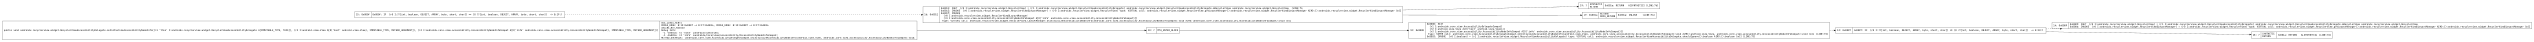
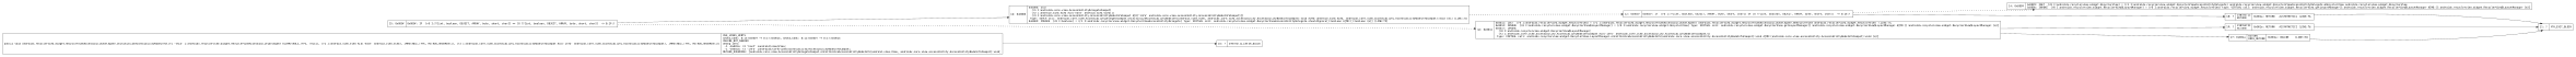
  digraph {
    fontname="JetBrains Mono"
    rankdir=LR
    node [fontname="JetBrains Mono" shape=record]
    edge [fontname="JetBrains Mono"]
-   n1 [label="{10\:\ ?|MTH_ENTER_BLOCK\l}"]
+   n1 [label="{10\:\ ?|SYNTHETIC_ENTER_BLOCK\l}"]
    n2 [label="{12\:\ 0x0000|0x0000: EXIT  \l  (r1 I:androidx.core.view.AccessibilityDelegateCompat)\l  (r2 I:android.view.View A[D('host' android.view.View)])\l  (r3 I:androidx.core.view.accessibility.AccessibilityNodeInfoCompat A[D('info' androidx.core.view.accessibility.AccessibilityNodeInfoCompat)])\l type: SUPER call: androidx.core.view.AccessibilityDelegateCompat.onInitializeAccessibilityNodeInfo(android.view.View, androidx.core.view.accessibility.AccessibilityNodeInfoCompat):void A[MD:(android.view.View, androidx.core.view.accessibility.AccessibilityNodeInfoCompat):void (m)] (LINE:72)\l0x0003: INVOKE  (r0 I:boolean) = (r1 I:androidx.recyclerview.widget.RecyclerViewAccessibilityDelegate) type: VIRTUAL call: androidx.recyclerview.widget.RecyclerViewAccessibilityDelegate.shouldIgnore():boolean A[MD:():boolean (m)] (LINE:73)\l}"]
    n3 [label="{13\:\ 0x0007|0x0007: IF  (r0 I:??[int, boolean, OBJECT, ARRAY, byte, short, char]) != (0 ??[int, boolean, OBJECT, ARRAY, byte, short, char])  \-\> B:18:? \l}"]
    n4 [label="{14\:\ 0x0009|0x0009: IGET  (r0 I:androidx.recyclerview.widget.RecyclerView) = (r1 I:androidx.recyclerview.widget.RecyclerViewAccessibilityDelegate) androidx.recyclerview.widget.RecyclerViewAccessibilityDelegate.mRecyclerView androidx.recyclerview.widget.RecyclerView \l0x000b: INVOKE  (r0 I:androidx.recyclerview.widget.RecyclerView$LayoutManager) = (r0 I:androidx.recyclerview.widget.RecyclerView) type: VIRTUAL call: androidx.recyclerview.widget.RecyclerView.getLayoutManager():androidx.recyclerview.widget.RecyclerView$LayoutManager A[MD:():androidx.recyclerview.widget.RecyclerView$LayoutManager (m)]\l}"]
    n5 [label="{18\:\ ?|SYNTHETIC\lRETURN\l|0x001a: RETURN   A[SYNTHETIC] (LINE:76)\l}"]
+   n6 [label="{11\:\ ?|MTH_EXIT_BLOCK\l}"]
    n7 [label="{15\:\ 0x000f|0x000f: IF  (r0 I:??[int, boolean, OBJECT, ARRAY, byte, short, char]) == (0 ??[int, boolean, OBJECT, ARRAY, byte, short, char])  \-\> B:19:? \l}"]
    n8 [label="{16\:\ 0x0011|0x0011: IGET  (r0 I:androidx.recyclerview.widget.RecyclerView) = (r1 I:androidx.recyclerview.widget.RecyclerViewAccessibilityDelegate) androidx.recyclerview.widget.RecyclerViewAccessibilityDelegate.mRecyclerView androidx.recyclerview.widget.RecyclerView  (LINE:74)\l0x0013: INVOKE  (r0 I:androidx.recyclerview.widget.RecyclerView$LayoutManager) = (r0 I:androidx.recyclerview.widget.RecyclerView) type: VIRTUAL call: androidx.recyclerview.widget.RecyclerView.getLayoutManager():androidx.recyclerview.widget.RecyclerView$LayoutManager A[MD:():androidx.recyclerview.widget.RecyclerView$LayoutManager (m)]\l0x0017: INVOKE  \l  (r0 I:androidx.recyclerview.widget.RecyclerView$LayoutManager)\l  (r3 I:androidx.core.view.accessibility.AccessibilityNodeInfoCompat A[D('info' androidx.core.view.accessibility.AccessibilityNodeInfoCompat)])\l type: VIRTUAL call: androidx.recyclerview.widget.RecyclerView.LayoutManager.onInitializeAccessibilityNodeInfo(androidx.core.view.accessibility.AccessibilityNodeInfoCompat):void A[MD:(androidx.core.view.accessibility.AccessibilityNodeInfoCompat):void (m)]\l}"]
    n9 [label="{19\:\ ?|SYNTHETIC\lRETURN\l|0x001a: RETURN   A[SYNTHETIC] (LINE:76)\l}"]
    n10 [label="{17\:\ 0x001a|RETURN\lORIG_RETURN\l|0x001a: INLINE    (LINE:76)\l}"]
    n11 [label="{public void androidx.recyclerview.widget.RecyclerViewAccessibilityDelegate.onInitializeAccessibilityNodeInfo((r1 'this' I:androidx.recyclerview.widget.RecyclerViewAccessibilityDelegate A[IMMUTABLE_TYPE, THIS]), (r2 I:android.view.View A[D('host' android.view.View), IMMUTABLE_TYPE, METHOD_ARGUMENT]), (r3 I:androidx.core.view.accessibility.AccessibilityNodeInfoCompat A[D('info' androidx.core.view.accessibility.AccessibilityNodeInfoCompat), IMMUTABLE_TYPE, METHOD_ARGUMENT]))  | USE_LINES_HINTS\lCROSS_EDGE: B:15:0x000f \-\> B:17:0x001a, CROSS_EDGE: B:13:0x0007 \-\> B:17:0x001a\lINLINE_NOT_NEEDED\lDebug Info:\l  \-1 \-0x001a: r2 'host' Landroid\/view\/View;\l  \-1 \-0x001a: r3 'info' Landroidx\/core\/view\/accessibility\/AccessibilityNodeInfoCompat;\lMETHOD_OVERRIDE: [androidx.core.view.AccessibilityDelegateCompat.onInitializeAccessibilityNodeInfo(android.view.View, androidx.core.view.accessibility.AccessibilityNodeInfoCompat):void]\l}"]
-   n1 -> n2
+   n7 -> n2
    n2 -> n3 [style=dashed]
    n3 -> n4 [style=dashed]
    n3 -> n5
+   n5 -> n6
    n7 -> n8 [style=dashed]
    n8 -> n9
    n8 -> n10
+   n9 -> n6
+   n10 -> n6
    n11 -> n1
  }
